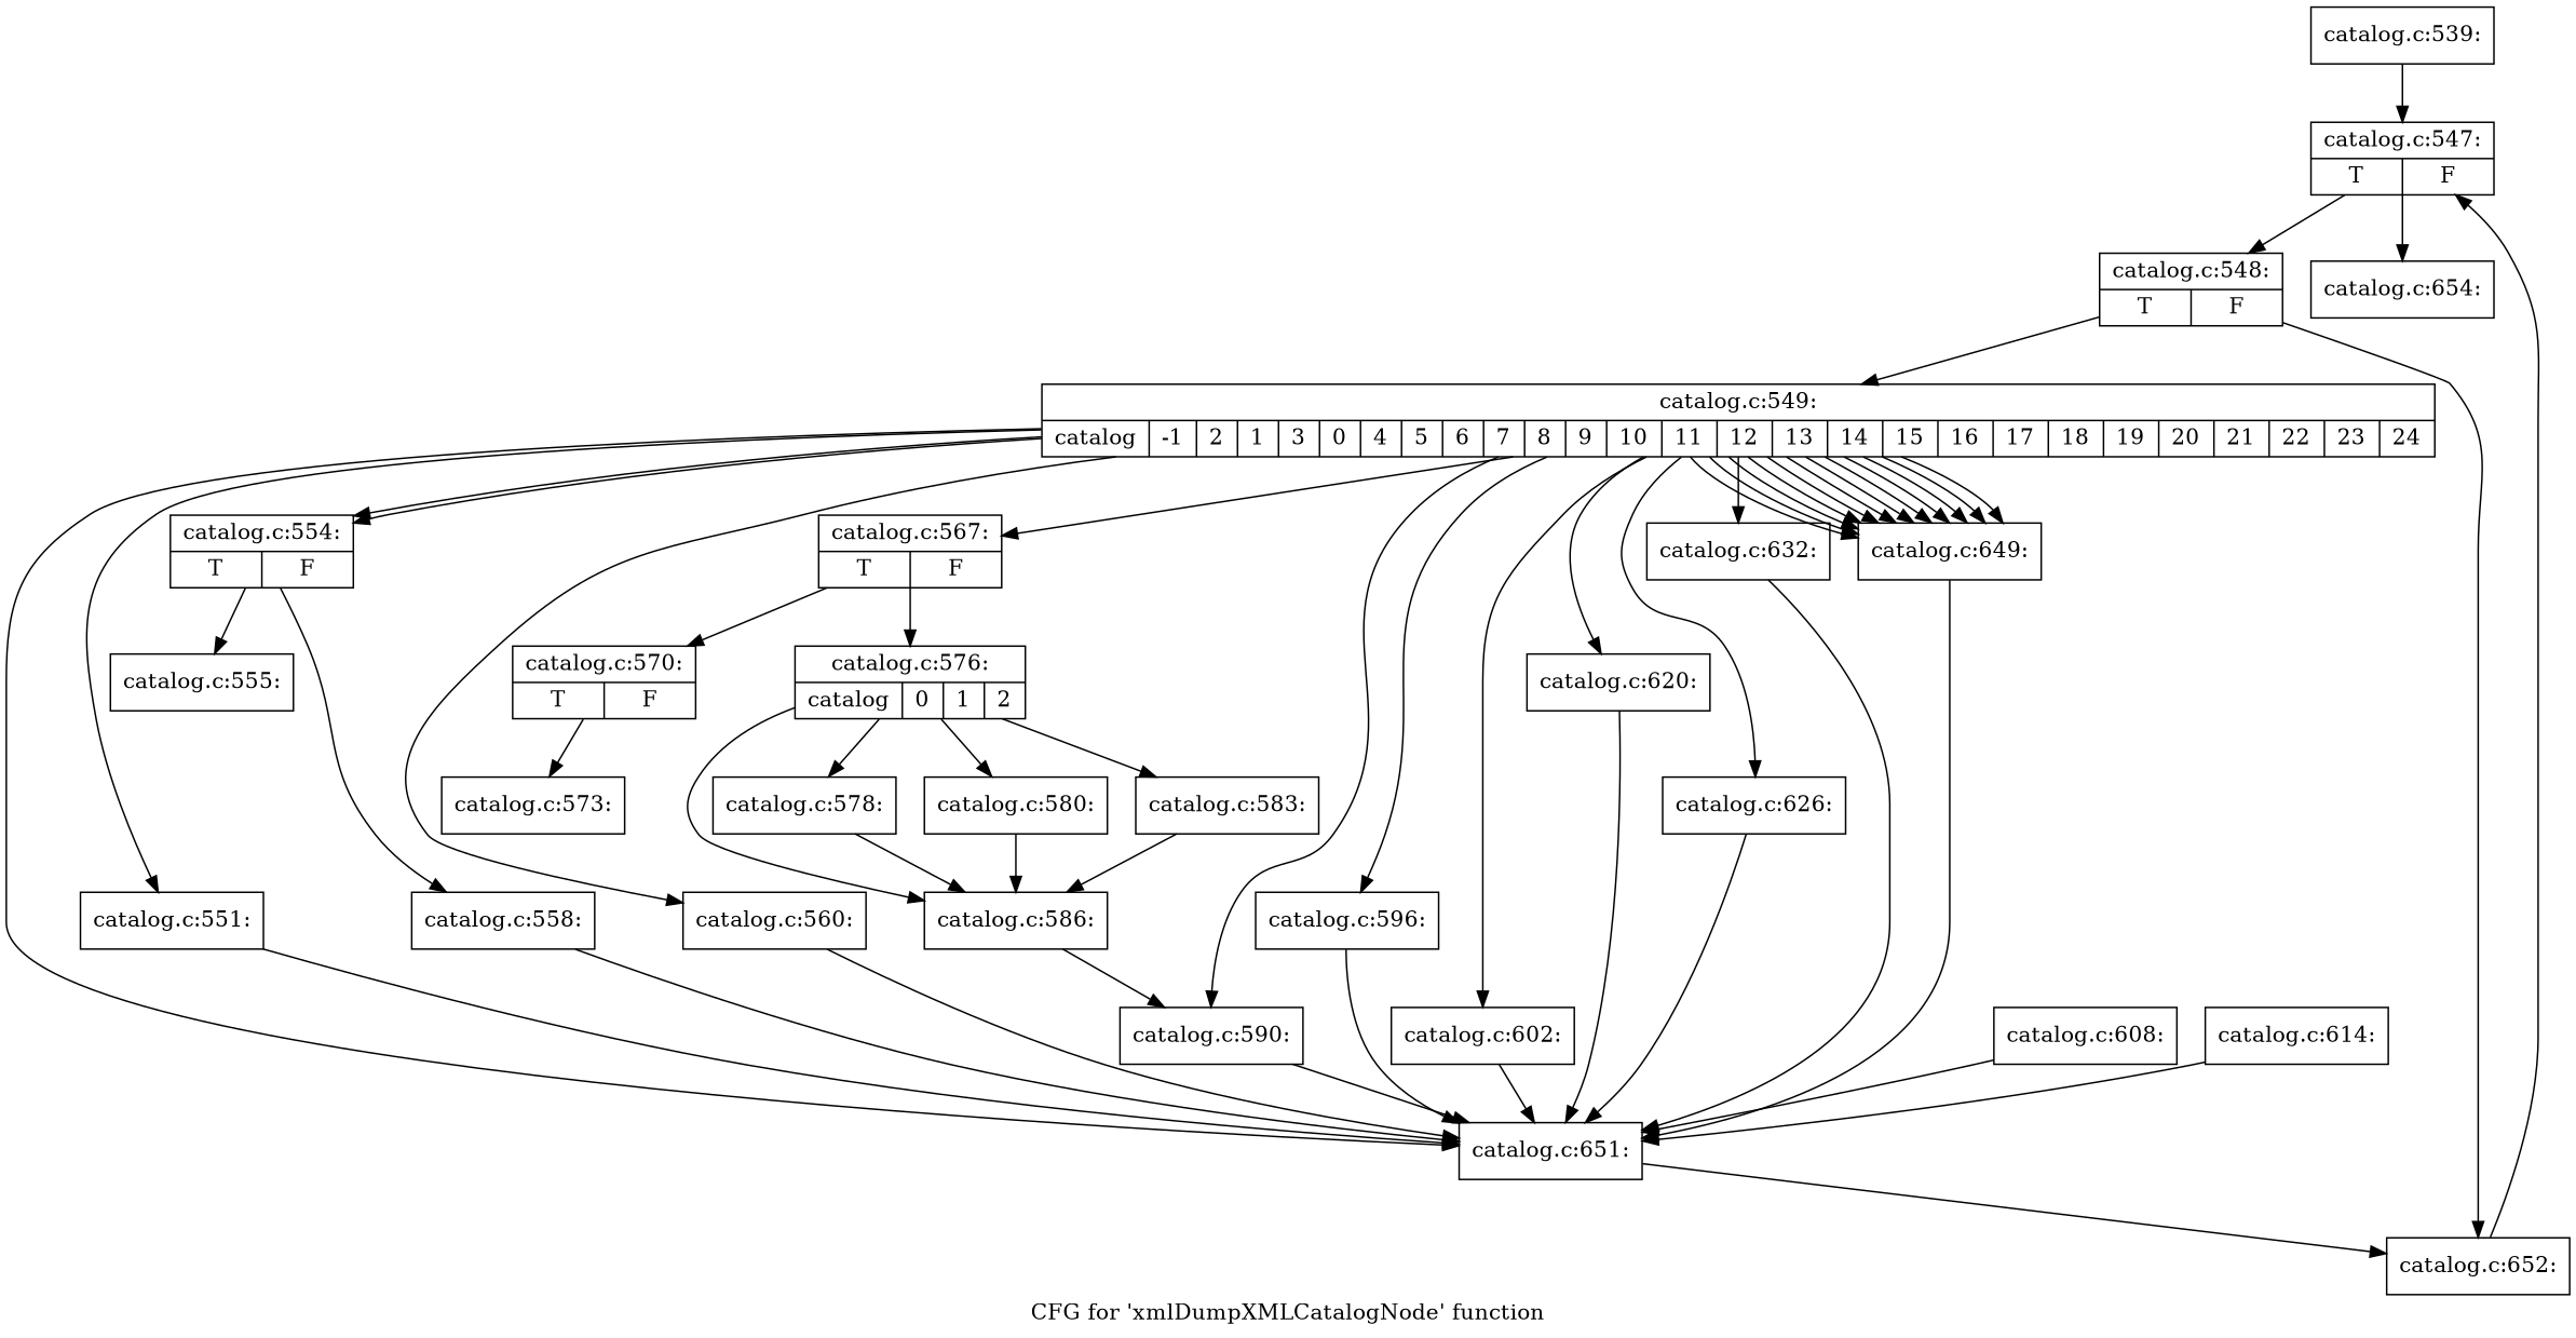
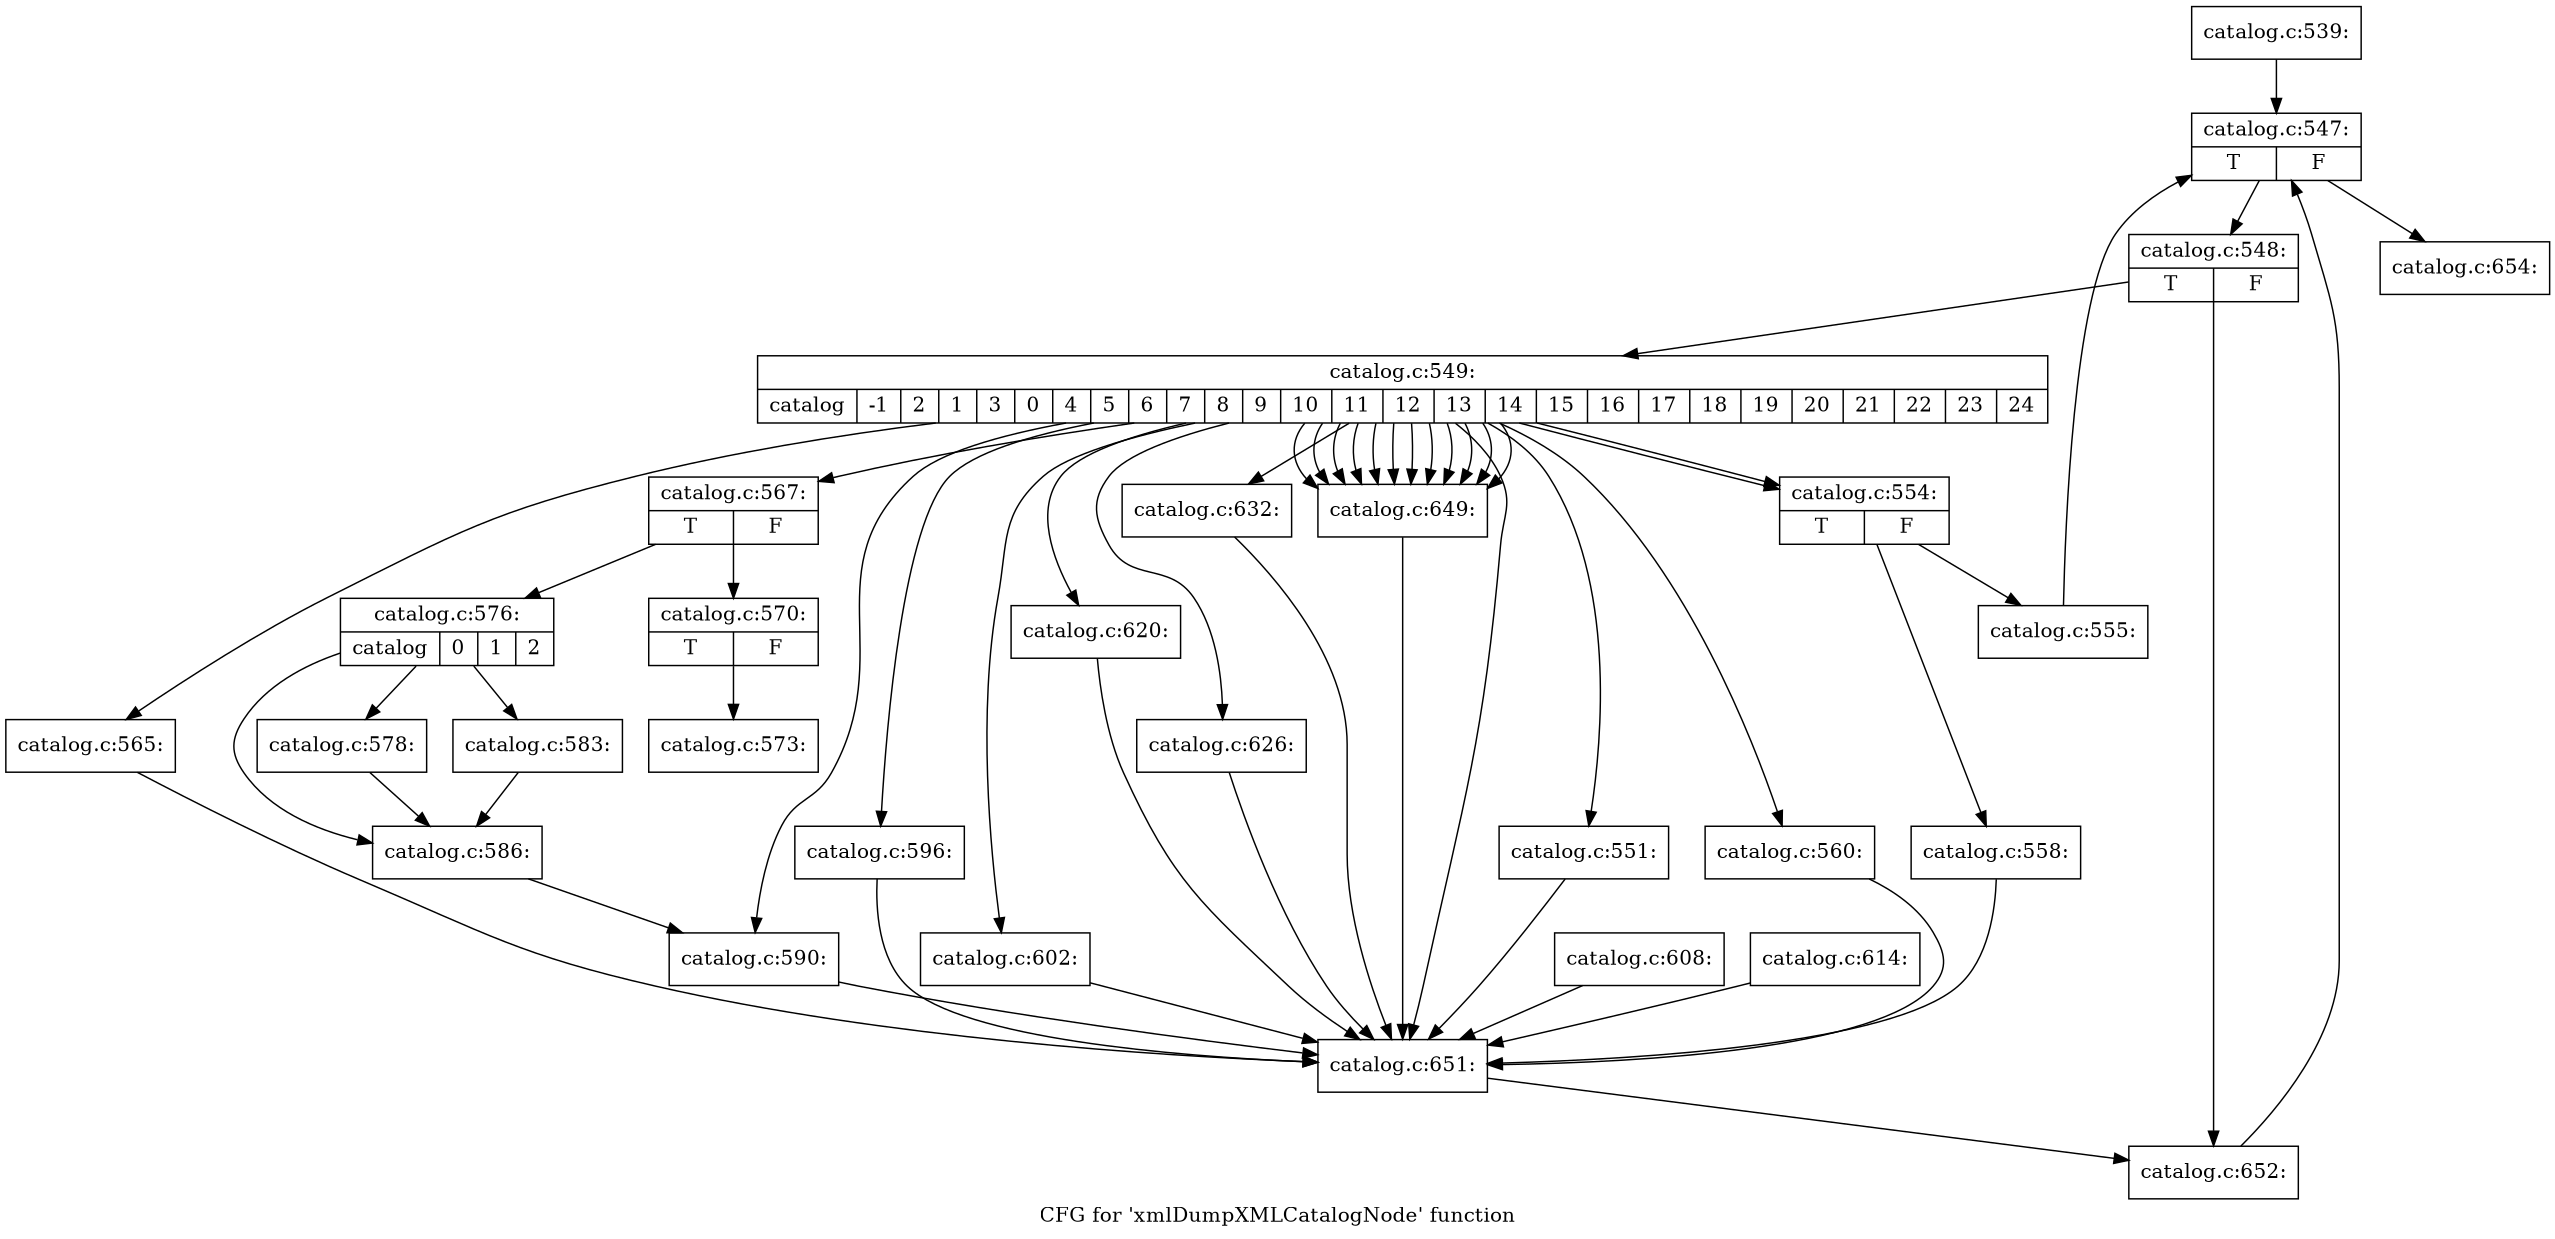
  digraph {
    label="CFG for 'xmlDumpXMLCatalogNode' function"
    node [shape=record]
    n1 [label="{catalog.c:539:}"]
    n2 [label="{catalog.c:547:|{<s0>T|<s1>F}}"]
    n3 [label="{catalog.c:548:|{<s0>T|<s1>F}}"]
    n4 [label="{catalog.c:654:}"]
    n5 [label="{catalog.c:549:|{<s0>catalog|<s1>-1|<s2>2|<s3>1|<s4>3|<s5>0|<s6>4|<s7>5|<s8>6|<s9>7|<s10>8|<s11>9|<s12>10|<s13>11|<s14>12|<s15>13|<s16>14|<s17>15|<s18>16|<s19>17|<s20>18|<s21>19|<s22>20|<s23>21|<s24>22|<s25>23|<s26>24}}"]
    n6 [label="{catalog.c:652:}"]
    n7 [label="{catalog.c:651:}"]
    n8 [label="{catalog.c:551:}"]
    n9 [label="{catalog.c:554:|{<s0>T|<s1>F}}"]
    n10 [label="{catalog.c:560:}"]
+   n11 [label="{catalog.c:565:}"]
    n12 [label="{catalog.c:567:|{<s0>T|<s1>F}}"]
    n13 [label="{catalog.c:590:}"]
    n14 [label="{catalog.c:596:}"]
    n15 [label="{catalog.c:602:}"]
    n16 [label="{catalog.c:620:}"]
    n17 [label="{catalog.c:626:}"]
    n18 [label="{catalog.c:632:}"]
    n19 [label="{catalog.c:649:}"]
    n20 [label="{catalog.c:555:}"]
    n21 [label="{catalog.c:558:}"]
    n22 [label="{catalog.c:570:|{<s0>T|<s1>F}}"]
    n23 [label="{catalog.c:576:|{<s0>catalog|<s1>0|<s2>1|<s3>2}}"]
    n24 [label="{catalog.c:608:}"]
    n25 [label="{catalog.c:614:}"]
    n26 [label="{catalog.c:573:}"]
    n27 [label="{catalog.c:586:}"]
    n28 [label="{catalog.c:578:}"]
-   n29 [label="{catalog.c:580:}"]
    n30 [label="{catalog.c:583:}"]
    n1 -> n2
    n2 -> n3
    n2 -> n4
    n3 -> n5
    n3 -> n6
    n5 -> n7
    n5 -> n8
    n5 -> n9
    n5 -> n9
    n5 -> n10
+   n5 -> n11
    n5 -> n12
    n5 -> n13
    n5 -> n14
    n5 -> n15
    n5 -> n16
    n5 -> n17
    n5 -> n18
    n5 -> n19
    n5 -> n19
    n5 -> n19
    n5 -> n19
    n5 -> n19
    n5 -> n19
    n5 -> n19
    n5 -> n19
    n5 -> n19
    n5 -> n19
    n5 -> n19
    n5 -> n19
    n6 -> n2
    n7 -> n6
    n8 -> n7
    n9 -> n20
    n9 -> n21
    n10 -> n7
+   n11 -> n7
    n12 -> n22
    n12 -> n23
    n13 -> n7
    n14 -> n7
    n15 -> n7
    n16 -> n7
    n17 -> n7
    n18 -> n7
    n19 -> n7
+   n20 -> n2
    n21 -> n7
    n22 -> n26
    n23 -> n27
    n23 -> n28
-   n23 -> n29
    n23 -> n30
    n24 -> n7
    n25 -> n7
    n27 -> n13
    n28 -> n27
-   n29 -> n27
    n30 -> n27
  }
